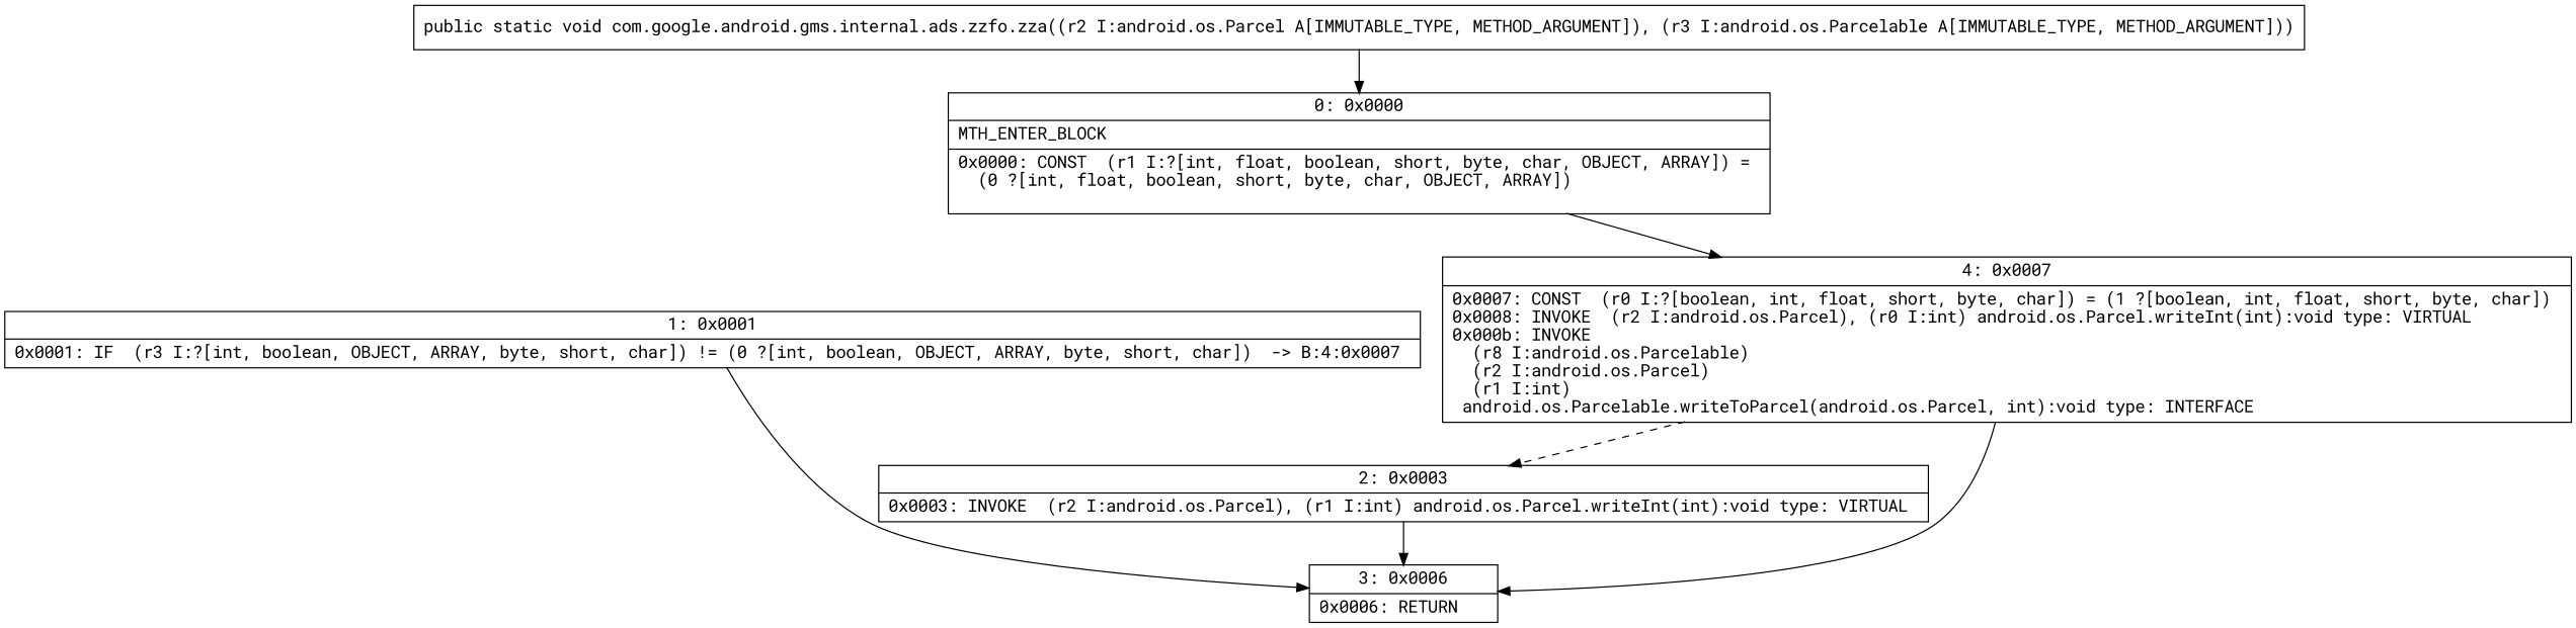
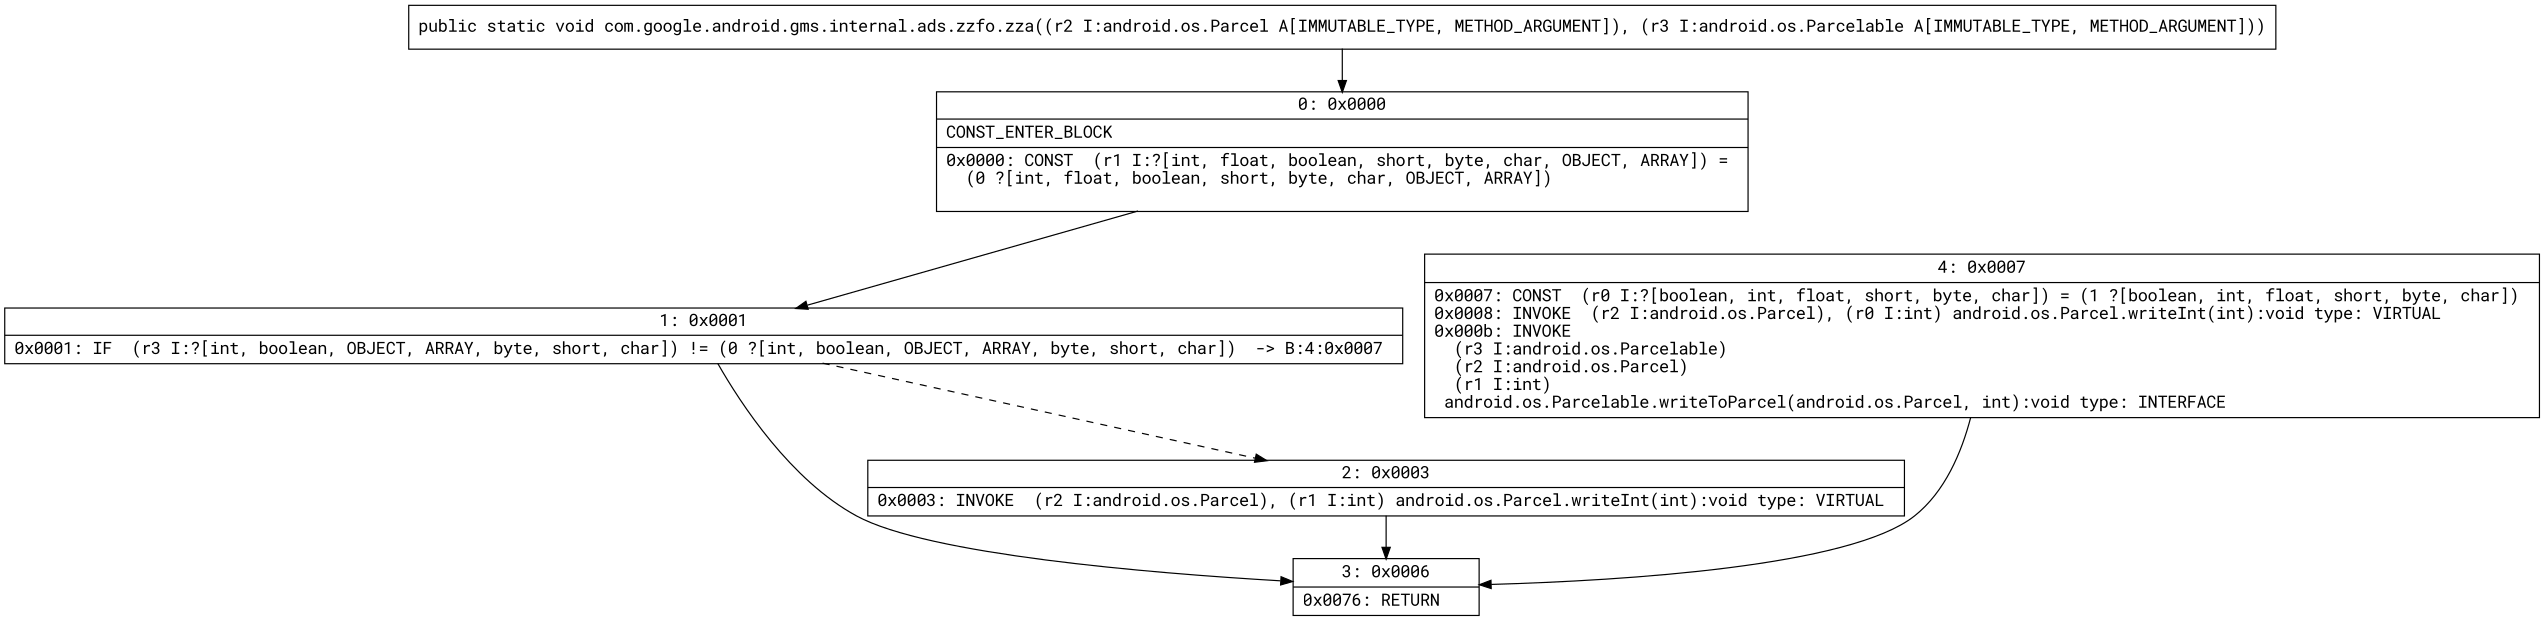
  digraph {
    fontname="Roboto Mono"
    node [fontname="Roboto Mono" shape=record]
    edge [fontname="Roboto Mono"]
-   n1 [label="{0\:\ 0x0000|MTH_ENTER_BLOCK\l|0x0000: CONST  (r1 I:?[int, float, boolean, short, byte, char, OBJECT, ARRAY]) = \l  (0 ?[int, float, boolean, short, byte, char, OBJECT, ARRAY])\l \l}"]
+   n1 [label="{0\:\ 0x0000|CONST_ENTER_BLOCK\l|0x0000: CONST  (r1 I:?[int, float, boolean, short, byte, char, OBJECT, ARRAY]) = \l  (0 ?[int, float, boolean, short, byte, char, OBJECT, ARRAY])\l \l}"]
    n2 [label="{1\:\ 0x0001|0x0001: IF  (r3 I:?[int, boolean, OBJECT, ARRAY, byte, short, char]) != (0 ?[int, boolean, OBJECT, ARRAY, byte, short, char])  \-\> B:4:0x0007 \l}"]
    n3 [label="{2\:\ 0x0003|0x0003: INVOKE  (r2 I:android.os.Parcel), (r1 I:int) android.os.Parcel.writeInt(int):void type: VIRTUAL \l}"]
-   n4 [label="{3\:\ 0x0006|0x0006: RETURN   \l}"]
-   n5 [label="{4\:\ 0x0007|0x0007: CONST  (r0 I:?[boolean, int, float, short, byte, char]) = (1 ?[boolean, int, float, short, byte, char]) \l0x0008: INVOKE  (r2 I:android.os.Parcel), (r0 I:int) android.os.Parcel.writeInt(int):void type: VIRTUAL \l0x000b: INVOKE  \l  (r8 I:android.os.Parcelable)\l  (r2 I:android.os.Parcel)\l  (r1 I:int)\l android.os.Parcelable.writeToParcel(android.os.Parcel, int):void type: INTERFACE \l}"]
+   n4 [label="{3\:\ 0x0006|0x0076: RETURN   \l}"]
+   n5 [label="{4\:\ 0x0007|0x0007: CONST  (r0 I:?[boolean, int, float, short, byte, char]) = (1 ?[boolean, int, float, short, byte, char]) \l0x0008: INVOKE  (r2 I:android.os.Parcel), (r0 I:int) android.os.Parcel.writeInt(int):void type: VIRTUAL \l0x000b: INVOKE  \l  (r3 I:android.os.Parcelable)\l  (r2 I:android.os.Parcel)\l  (r1 I:int)\l android.os.Parcelable.writeToParcel(android.os.Parcel, int):void type: INTERFACE \l}"]
    n6 [label="{public static void com.google.android.gms.internal.ads.zzfo.zza((r2 I:android.os.Parcel A[IMMUTABLE_TYPE, METHOD_ARGUMENT]), (r3 I:android.os.Parcelable A[IMMUTABLE_TYPE, METHOD_ARGUMENT])) }"]
-   n1 -> n5
-   n5 -> n3 [style=dashed]
+   n1 -> n2
+   n2 -> n3 [style=dashed]
    n2 -> n4
    n3 -> n4
    n5 -> n4
    n6 -> n1
  }
